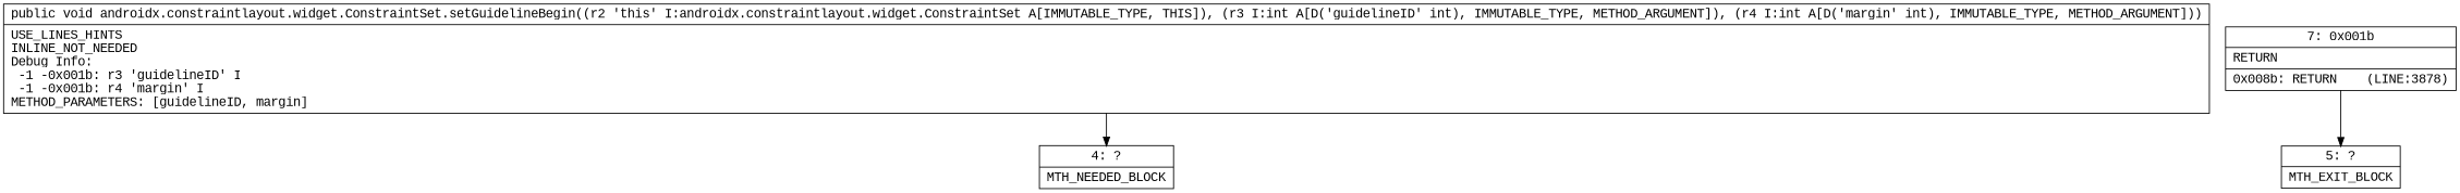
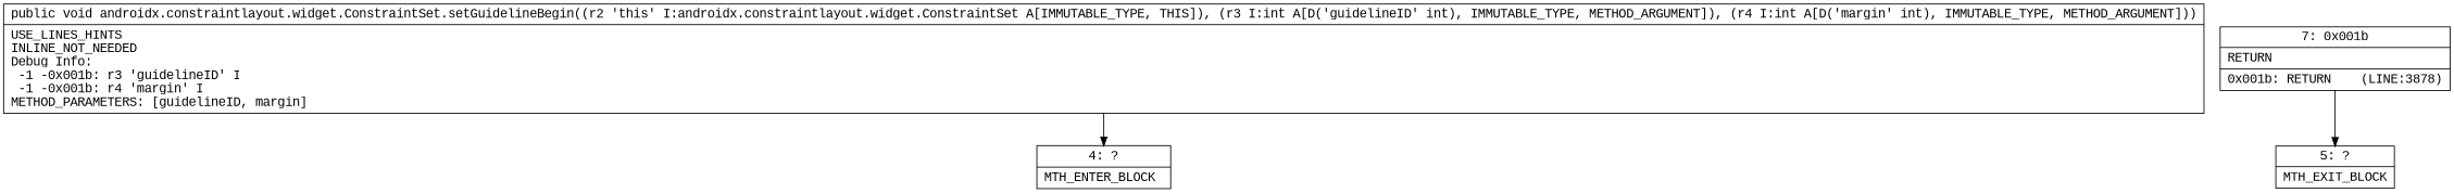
  digraph {
    fontname="Liberation Mono"
    node [fontname="Liberation Mono" shape=record]
    edge [fontname="Liberation Mono"]
-   n1 [label="{4\:\ ?|MTH_NEEDED_BLOCK\l}"]
-   n2 [label="{7\:\ 0x001b|RETURN\l|0x008b: RETURN    (LINE:3878)\l}"]
+   n1 [label="{4\:\ ?|MTH_ENTER_BLOCK\l}"]
+   n2 [label="{7\:\ 0x001b|RETURN\l|0x001b: RETURN    (LINE:3878)\l}"]
    n3 [label="{5\:\ ?|MTH_EXIT_BLOCK\l}"]
    n4 [label="{public void androidx.constraintlayout.widget.ConstraintSet.setGuidelineBegin((r2 'this' I:androidx.constraintlayout.widget.ConstraintSet A[IMMUTABLE_TYPE, THIS]), (r3 I:int A[D('guidelineID' int), IMMUTABLE_TYPE, METHOD_ARGUMENT]), (r4 I:int A[D('margin' int), IMMUTABLE_TYPE, METHOD_ARGUMENT]))  | USE_LINES_HINTS\lINLINE_NOT_NEEDED\lDebug Info:\l  \-1 \-0x001b: r3 'guidelineID' I\l  \-1 \-0x001b: r4 'margin' I\lMETHOD_PARAMETERS: [guidelineID, margin]\l}"]
    n2 -> n3
    n4 -> n1
  }
